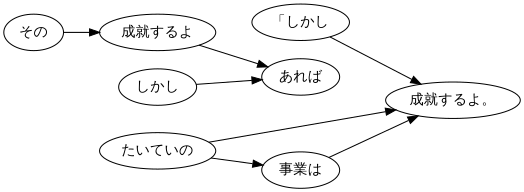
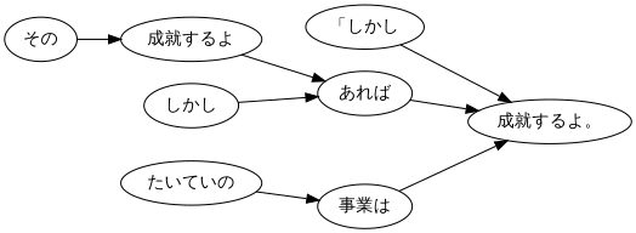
  digraph {
    fontname=Roboto
    rankdir=LR
    node [fontname=Roboto]
    edge [fontname=Roboto]
    n1 [label="「しかし"]
    n2 [label="成就するよ。"]
    n3 [label="その"]
    n4 [label="成就するよ"]
    n5 [label="あれば"]
    n6 [label="しかし"]
    n7 [label="たいていの"]
    n8 [label="事業は"]
    n1 -> n2
    n3 -> n4
    n4 -> n5
-   n7 -> n2
+   n5 -> n2
    n6 -> n5
    n7 -> n8
    n8 -> n2
  }
